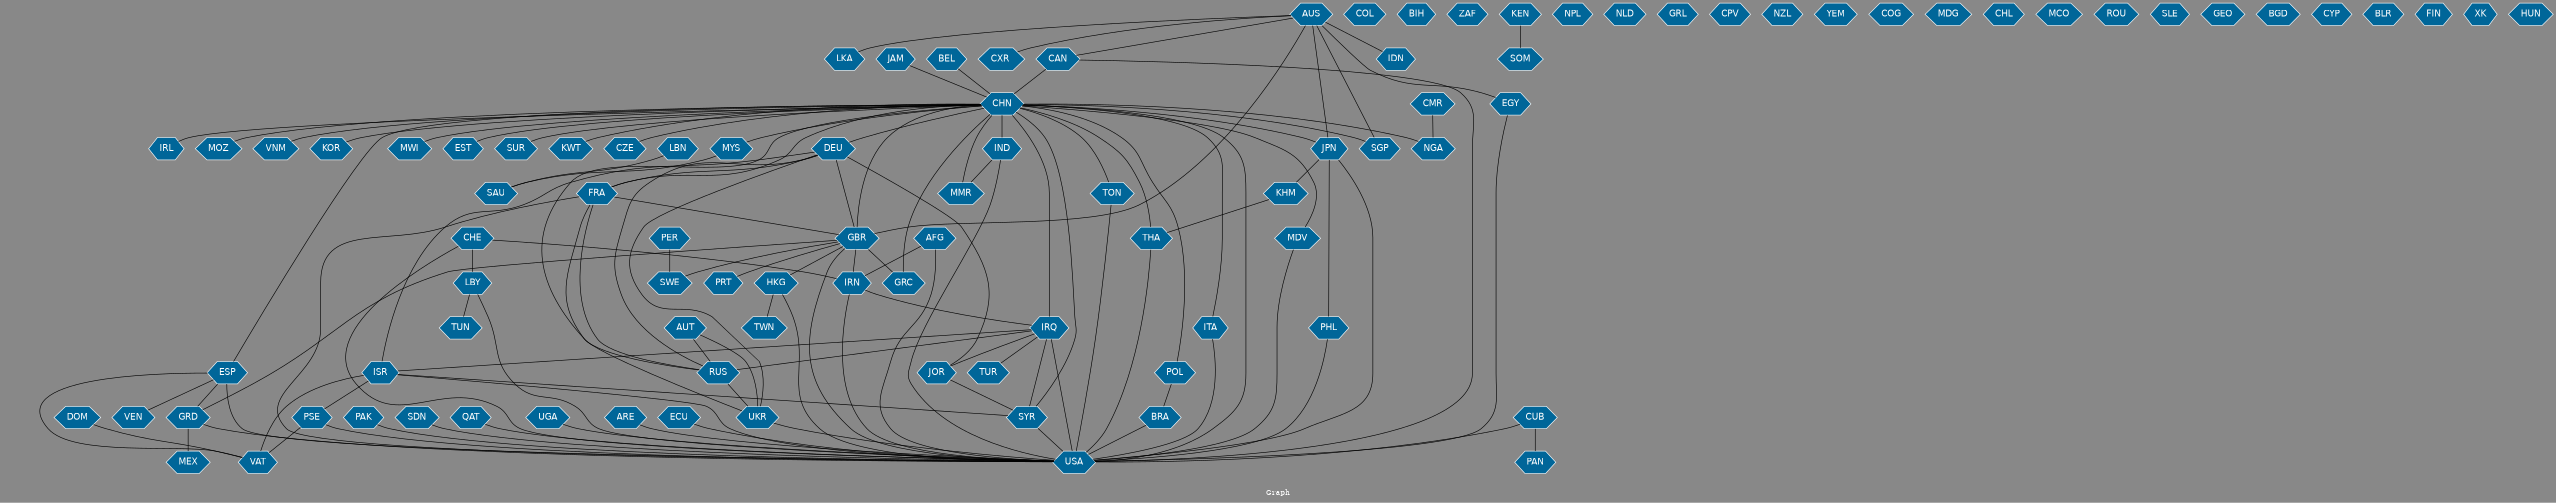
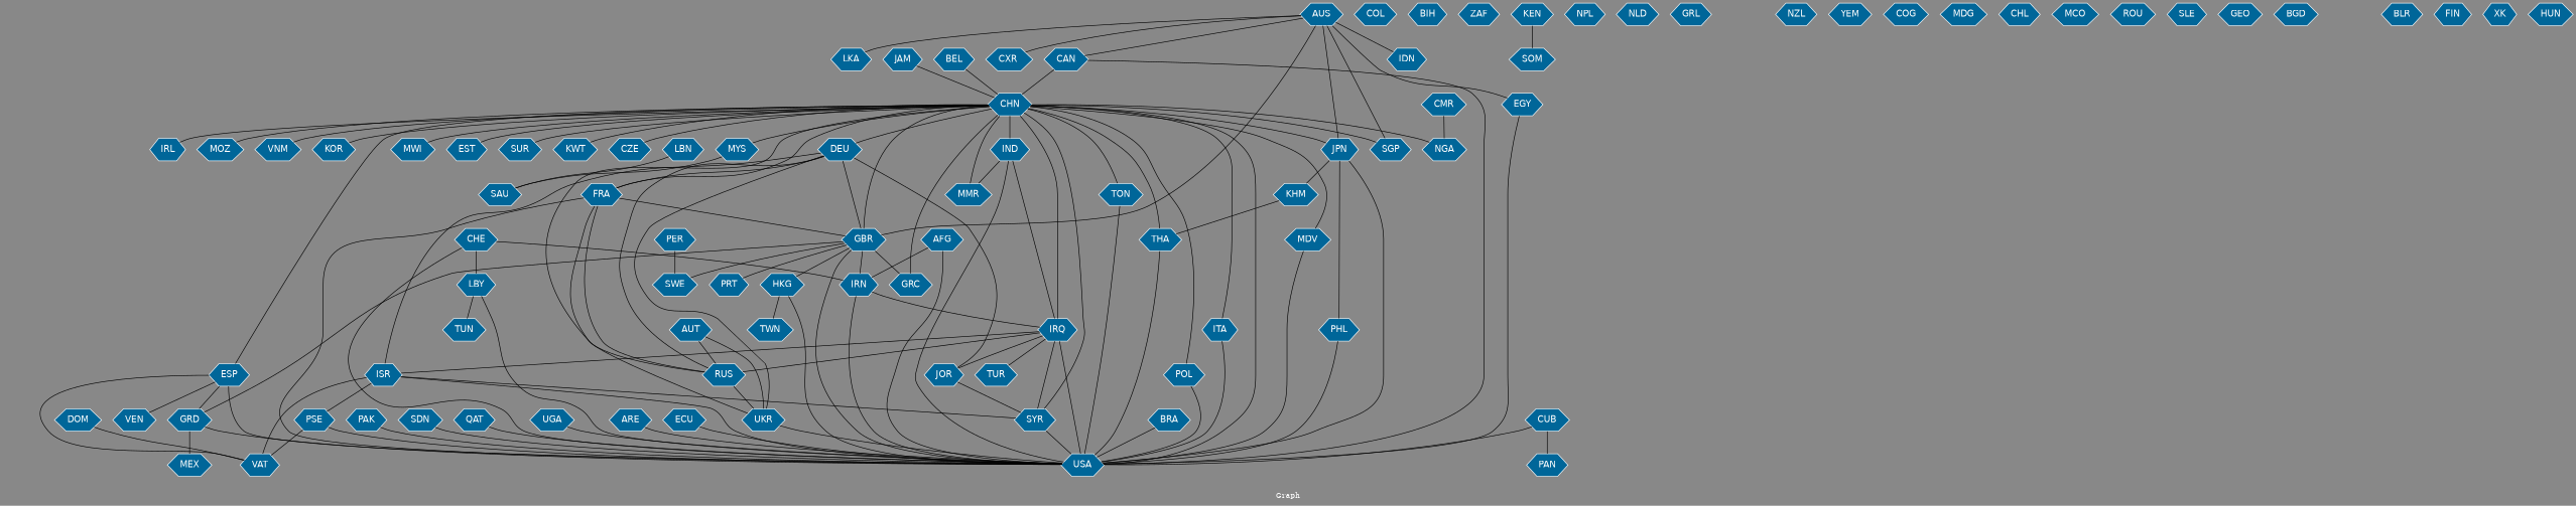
  graph {
    bgcolor="#888888"
    fontcolor=white
    fontsize=12
    label="Graph"
    node [color=white fillcolor="#006699" fontcolor=white fontname=Helvetica shape=hexagon style=filled]
    edge [arrowhead=open color=black fontcolor=white fontname=Courier fontsize=12 weight=1]
    n1 [label=RUS]
    n2 [label=UKR]
    n3 [label=USA]
    n4 [label=ITA]
    n5 [label=VAT]
    n6 [label=IRQ]
    n7 [label=ISR]
    n8 [label=SYR]
    n9 [label=TUR]
    n10 [label=JOR]
    n11 [label=PSE]
    n12 [label=BRA]
    n13 [label=CHN]
    n14 [label=JPN]
    n15 [label=GBR]
    n16 [label=ESP]
    n17 [label=DEU]
    n18 [label=GRC]
    n19 [label=THA]
    n20 [label=MMR]
    n21 [label=IRL]
    n22 [label=MOZ]
    n23 [label=VNM]
    n24 [label=NGA]
    n25 [label=IND]
    n26 [label=KOR]
    n27 [label=FRA]
    n28 [label=MYS]
    n29 [label=SGP]
    n30 [label=POL]
    n31 [label=MWI]
    n32 [label=TON]
    n33 [label=MDV]
    n34 [label=EST]
    n35 [label=SUR]
    n36 [label=KWT]
    n37 [label=CZE]
    n38 [label=PHL]
    n39 [label=KHM]
    n40 [label=PRT]
    n41 [label=IRN]
    n42 [label=HKG]
    n43 [label=GRD]
    n44 [label=SWE]
    n45 [label=VEN]
    n46 [label=SAU]
    n47 [label=IDN]
    n48 [label=AUS]
    n49 [label=CAN]
    n50 [label=EGY]
    n51 [label=LKA]
    n52 [label="CXR "]
    n53 [label=TWN]
    n54 [label=MEX]
    n55 [label=PAK]
    n56 [label=COL]
    n57 [label=BIH]
    n58 [label=SDN]
    n59 [label=QAT]
    n60 [label=AFG]
    n61 [label=LBY]
    n62 [label=TUN]
    n63 [label=JAM]
    n64 [label=LBN]
    n65 [label=BEL]
    n66 [label=ZAF]
    n67 [label=UGA]
    n68 [label=KEN]
    n69 [label=SOM]
    n70 [label=PER]
    n71 [label=NPL]
    n72 [label=AUT]
    n73 [label=CUB]
    n74 [label=PAN]
    n75 [label=NLD]
    n76 [label=GRL]
-   n77 [label=CPV]
    n78 [label=NZL]
    n79 [label=CHE]
    n80 [label=YEM]
    n81 [label=COG]
    n82 [label=MDG]
    n83 [label=CHL]
    n84 [label=MCO]
    n85 [label=ROU]
    n86 [label=SLE]
    n87 [label=ARE]
    n88 [label=ECU]
    n89 [label=GEO]
    n90 [label=CMR]
    n91 [label=BGD]
-   n92 [label=CYP]
    n93 [label=BLR]
    n94 [label=FIN]
    n95 [label=DOM]
    n96 [label=XK]
    n97 [label=HUN]
    n1 -- n2 [weight=40]
    n2 -- n3 [weight=3]
    n4 -- n3
    n6 -- n1
    n6 -- n3 [weight=40]
    n6 -- n7
    n6 -- n8 [weight=6]
    n6 -- n9 [weight=2]
    n6 -- n10 [weight=2]
    n7 -- n3 [weight=2]
    n7 -- n5
    n7 -- n8 [weight=3]
    n7 -- n11 [weight=11]
    n8 -- n3 [weight=4]
    n10 -- n8
    n11 -- n3
    n11 -- n5
    n12 -- n3
    n13 -- n1 [weight=3]
    n13 -- n3 [weight=47]
    n13 -- n4
    n13 -- n6 [weight=8]
    n13 -- n8
    n13 -- n14 [weight=20]
    n13 -- n15 [weight=34]
    n13 -- n16 [weight=2]
    n13 -- n17 [weight=2]
    n13 -- n18 [weight=27]
    n13 -- n19 [weight=2]
    n13 -- n20 [weight=3]
    n13 -- n21
    n13 -- n22
    n13 -- n23 [weight=5]
    n13 -- n24
    n13 -- n25 [weight=3]
    n13 -- n26 [weight=4]
    n13 -- n27
    n13 -- n28
    n13 -- n29 [weight=2]
    n13 -- n30
    n13 -- n31
    n13 -- n32
    n13 -- n33
    n13 -- n34
    n13 -- n35
    n13 -- n36 [weight=2]
    n13 -- n37
    n14 -- n3 [weight=2]
    n14 -- n38
    n14 -- n39
    n15 -- n3 [weight=3]
    n15 -- n18 [weight=2]
    n15 -- n40
    n15 -- n41 [weight=3]
    n15 -- n42
    n15 -- n43
    n15 -- n44
    n16 -- n3 [weight=3]
    n16 -- n5
    n16 -- n43 [weight=2]
    n16 -- n45
    n17 -- n1
    n17 -- n2
    n17 -- n7
    n17 -- n10 [weight=4]
    n17 -- n15 [weight=2]
    n17 -- n27 [weight=2]
    n19 -- n3
    n25 -- n3 [weight=2]
+   n25 -- n6
    n25 -- n20
    n27 -- n1
    n27 -- n2
    n27 -- n3 [weight=3]
    n27 -- n15
    n28 -- n46
-   n30 -- n12
+   n30 -- n3
    n32 -- n3
    n33 -- n3
    n38 -- n3
    n39 -- n19 [weight=2]
    n41 -- n3 [weight=10]
    n41 -- n6 [weight=12]
    n42 -- n3
    n42 -- n53
    n43 -- n3 [weight=2]
    n43 -- n54
    n48 -- n14 [weight=2]
    n48 -- n15
    n48 -- n29
    n48 -- n47
    n48 -- n49
    n48 -- n50
    n48 -- n51
    n48 -- n52
    n49 -- n3 [weight=2]
    n49 -- n13 [weight=8]
    n50 -- n3
    n55 -- n3 [weight=2]
    n58 -- n3
    n59 -- n3
    n60 -- n3 [weight=6]
    n60 -- n41
    n61 -- n3
    n61 -- n62
    n63 -- n13 [weight=2]
    n64 -- n46
    n65 -- n13
    n67 -- n3
    n68 -- n69 [weight=3]
    n70 -- n44
    n72 -- n1
    n72 -- n2
    n73 -- n3
    n73 -- n74
    n79 -- n3
    n79 -- n41
    n79 -- n61
    n87 -- n3
    n88 -- n3
    n90 -- n24
    n95 -- n5
  }
